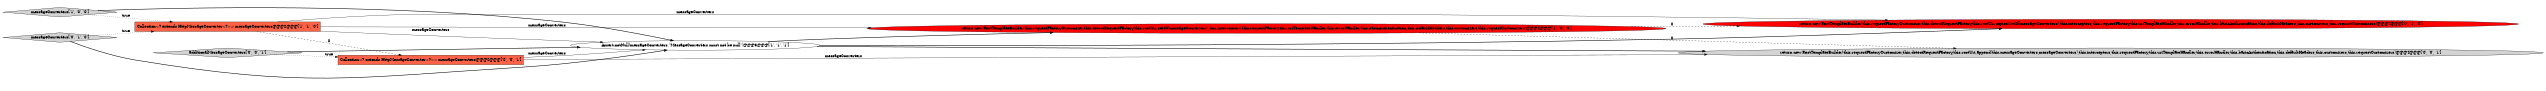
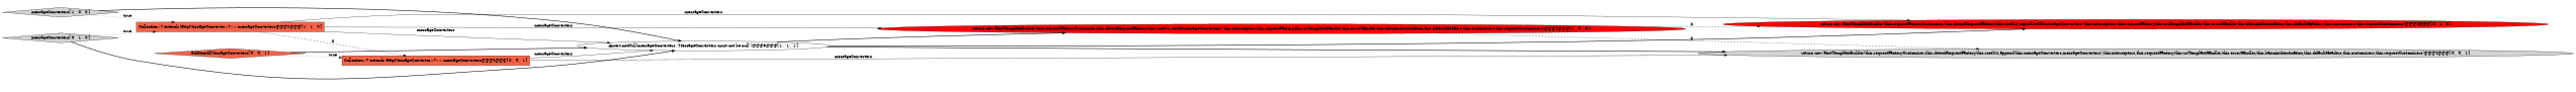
  digraph {
    rankdir=LR
    node [fillcolor=lightgray shape=ellipse style=filled]
    edge [style=bold]
    n1 [fillcolor=white label="Assert.notNull(messageConverters,\"MessageConverters must not be null\")@@@3@@@['1', '1', '1']"]
    n2 [fillcolor=red label="return new RestTemplateBuilder(this.requestFactoryCustomizer,this.detectRequestFactory,this.rootUri,setOf(messageConverters),this.interceptors,this.requestFactory,this.uriTemplateHandler,this.errorHandler,this.basicAuthentication,this.defaultHeaders,this.customizers,this.requestCustomizers)@@@4@@@['1', '0', '0']"]
    n3 [fillcolor=red label="return new RestTemplateBuilder(this.requestFactoryCustomizer,this.detectRequestFactory,this.rootUri,copiedSetOf(messageConverters),this.interceptors,this.requestFactory,this.uriTemplateHandler,this.errorHandler,this.basicAuthentication,this.defaultHeaders,this.customizers,this.requestCustomizers)@@@4@@@['0', '1', '0']"]
    n4 [label="return new RestTemplateBuilder(this.requestFactoryCustomizer,this.detectRequestFactory,this.rootUri,append(this.messageConverters,messageConverters),this.interceptors,this.requestFactory,this.uriTemplateHandler,this.errorHandler,this.basicAuthentication,this.defaultHeaders,this.customizers,this.requestCustomizers)@@@4@@@['0', '0', '1']"]
    n5 [label="messageConverters['1', '0', '0']" shape=diamond]
    n6 [fillcolor=tomato label="Collection<? extends HttpMessageConverter<?>> messageConverters@@@2@@@['1', '1', '0']" shape=box]
-   n7 [label="additionalMessageConverters['0', '0', '1']" shape=diamond]
+   n7 [fillcolor=tomato label="additionalMessageConverters['0', '0', '1']" shape=diamond]
    n8 [fillcolor=tomato label="Collection<? extends HttpMessageConverter<?>> messageConverters@@@2@@@['0', '0', '1']" shape=box]
    n9 [label="messageConverters['0', '1', '0']" shape=diamond]
    n1 -> n2
    n1 -> n3
    n1 -> n4
    n2 -> n3 [label=0 style=dashed]
    n2 -> n4 [label=0 style=dashed]
    n5 -> n1
    n5 -> n6 [label=true style=dotted]
    n6 -> n1 [label=messageConverters style=solid]
    n6 -> n2 [label=messageConverters style=solid]
    n6 -> n3 [label=messageConverters style=solid]
    n6 -> n8 [label=0 style=dashed]
    n7 -> n1
    n7 -> n8 [label=true style=dotted]
    n8 -> n1 [label=messageConverters style=solid]
    n8 -> n4 [label=messageConverters style=solid]
    n9 -> n1
    n9 -> n6 [label=true style=dotted]
  }
